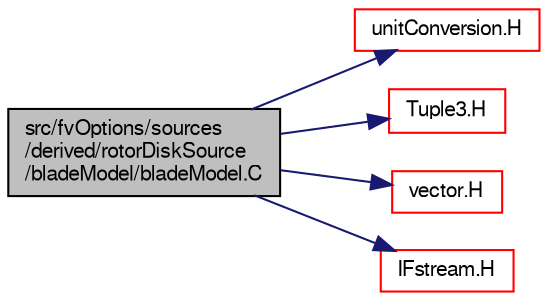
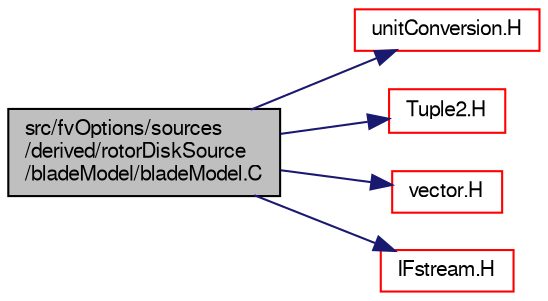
  digraph {
    rankdir=LR
    node [color=red fontname=FreeSans fontsize=10 shape=record]
    edge [color=midnightblue fontname=FreeSans fontsize=10 labelfontname=FreeSans labelfontsize=10 style=solid]
    n1 [color=black fillcolor=grey75 fontcolor=black height=0.2 label="src/fvOptions/sources\l/derived/rotorDiskSource\l/bladeModel/bladeModel.C" style=filled width=0.4]
    n2 [height=0.2 label="unitConversion.H" width=0.4]
-   n3 [height=0.2 label="Tuple3.H" width=0.4]
+   n3 [height=0.2 label="Tuple2.H" width=0.4]
    n4 [height=0.2 label="vector.H" width=0.4]
    n5 [height=0.2 label="IFstream.H" width=0.4]
    n1 -> n2
    n1 -> n3
    n1 -> n4
    n1 -> n5
  }
